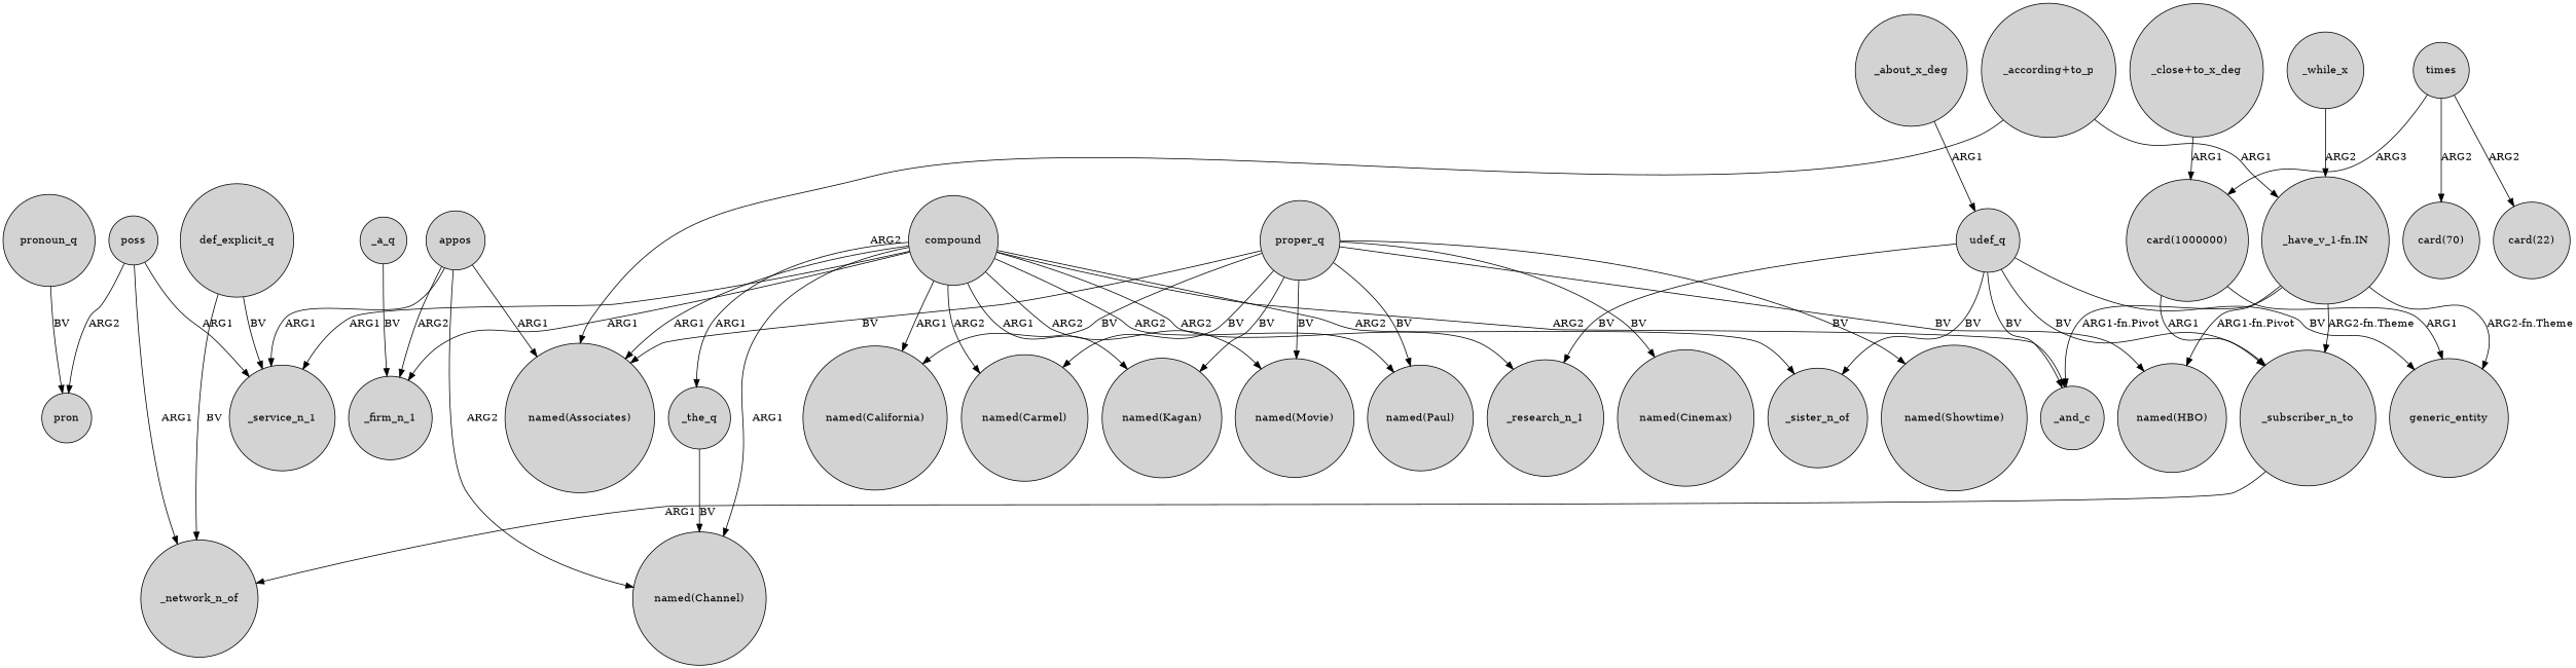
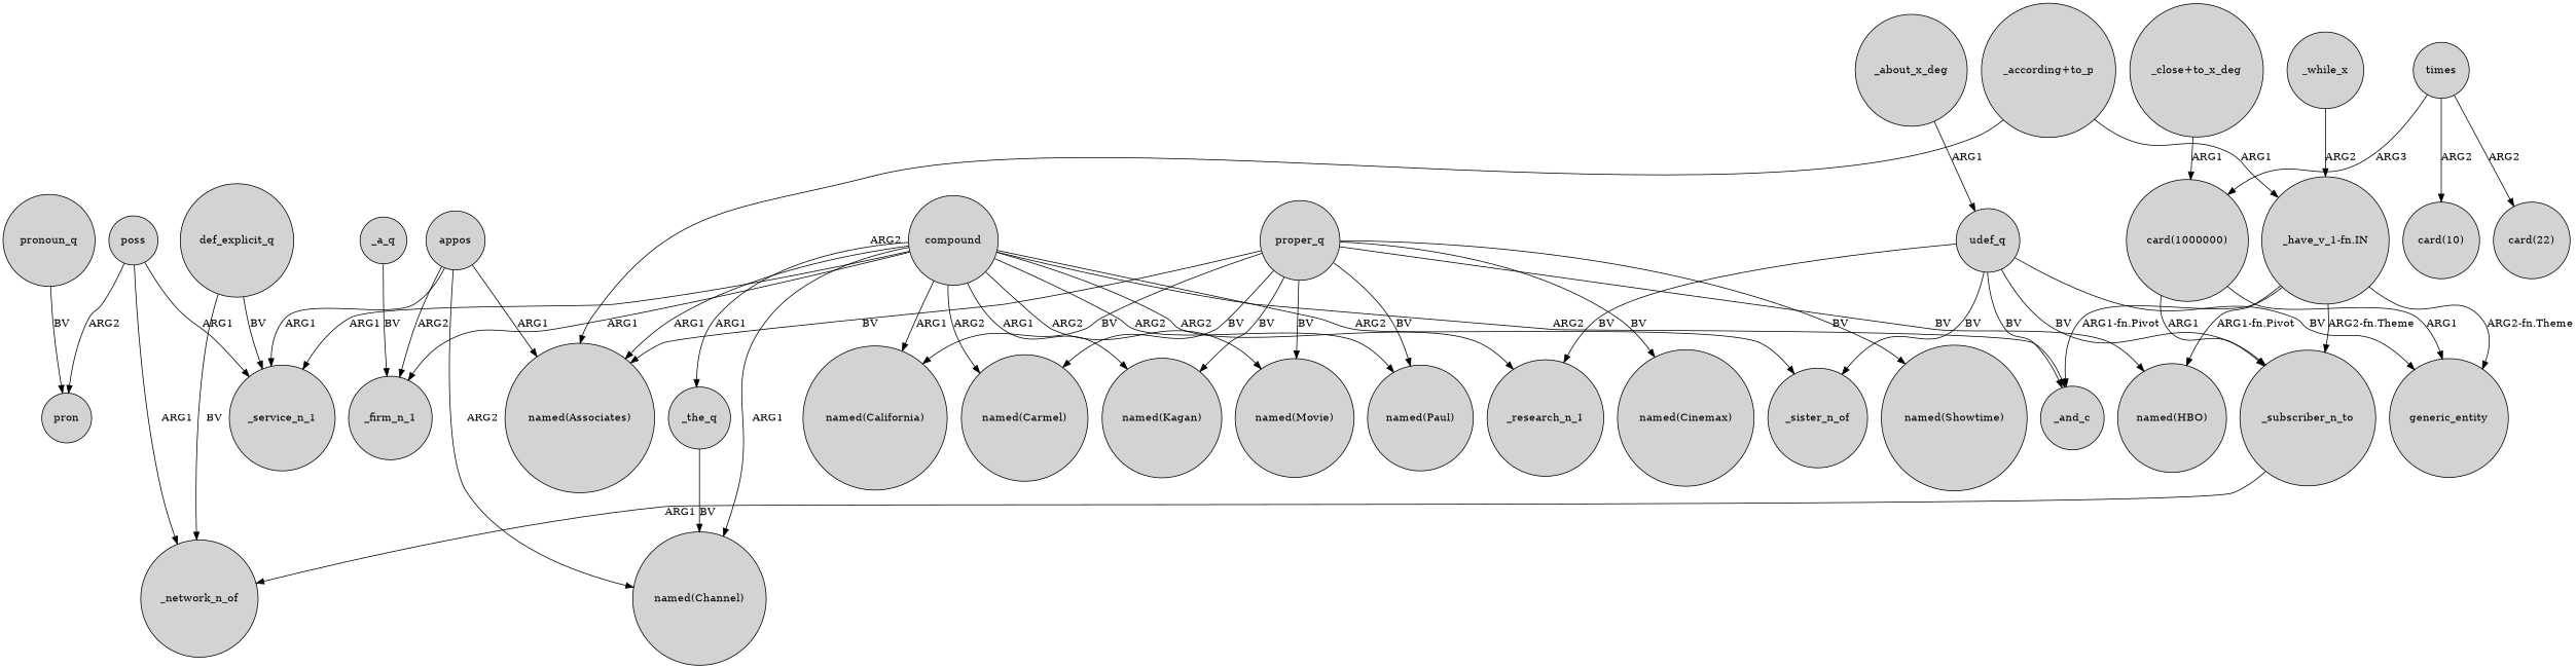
  digraph {
    node [shape=circle style=filled]
    "card(1000000)"
    generic_entity
    _subscriber_n_to
    _network_n_of
    _the_q
    "named(Channel)"
    udef_q
    _research_n_1
    _sister_n_of
    _and_c
    poss
    pron
    _service_n_1
    appos
    _firm_n_1
    "named(Associates)"
    compound
    "named(Carmel)"
    "named(California)"
    "named(Kagan)"
    "named(Paul)"
    "named(Movie)"
    _a_q
    proper_q
    "named(Showtime)"
    "named(HBO)"
    "named(Cinemax)"
    def_explicit_q
    _about_x_deg
    "_have_v_1-fn.IN"
    pronoun_q
    "_according+to_p"
    times
-   "card(10)" [label="card(70)"]
+   "card(10)"
    n35 [label="card(22)"]
    _while_x
    "_close+to_x_deg"
    "card(1000000)" -> generic_entity [label=ARG1]
    "card(1000000)" -> _subscriber_n_to [label=ARG1]
    _subscriber_n_to -> _network_n_of [label=ARG1]
    _the_q -> "named(Channel)" [label=BV]
    udef_q -> generic_entity [label=BV]
    udef_q -> _subscriber_n_to [label=BV]
    udef_q -> _research_n_1 [label=BV]
    udef_q -> _sister_n_of [label=BV]
    udef_q -> _and_c [label=BV]
    poss -> _network_n_of [label=ARG1]
    poss -> pron [label=ARG2]
    poss -> _service_n_1 [label=ARG1]
    appos -> "named(Channel)" [label=ARG2]
    appos -> _service_n_1 [label=ARG1]
    appos -> _firm_n_1 [label=ARG2]
    appos -> "named(Associates)" [label=ARG1]
    compound -> _the_q [label=ARG1]
    compound -> "named(Channel)" [label=ARG1]
    compound -> _research_n_1 [label=ARG2]
    compound -> _sister_n_of [label=ARG2]
    compound -> _and_c [label=ARG2]
    compound -> _service_n_1 [label=ARG1]
    compound -> _firm_n_1 [label=ARG1]
    compound -> "named(Associates)" [label=ARG1]
    compound -> "named(Carmel)" [label=ARG2]
    compound -> "named(California)" [label=ARG1]
    compound -> "named(Kagan)" [label=ARG1]
    compound -> "named(Paul)" [label=ARG2]
    compound -> "named(Movie)" [label=ARG2]
    _a_q -> _firm_n_1 [label=BV]
    proper_q -> "named(Associates)" [label=BV]
    proper_q -> "named(Carmel)" [label=BV]
    proper_q -> "named(California)" [label=BV]
    proper_q -> "named(Kagan)" [label=BV]
    proper_q -> "named(Paul)" [label=BV]
    proper_q -> "named(Movie)" [label=BV]
    proper_q -> "named(Showtime)" [label=BV]
    proper_q -> "named(HBO)" [label=BV]
    proper_q -> "named(Cinemax)" [label=BV]
    def_explicit_q -> _network_n_of [label=BV]
    def_explicit_q -> _service_n_1 [label=BV]
    _about_x_deg -> udef_q [label=ARG1]
    "_have_v_1-fn.IN" -> generic_entity [label="ARG2-fn.Theme"]
    "_have_v_1-fn.IN" -> _subscriber_n_to [label="ARG2-fn.Theme"]
    "_have_v_1-fn.IN" -> _and_c [label="ARG1-fn.Pivot"]
    "_have_v_1-fn.IN" -> "named(HBO)" [label="ARG1-fn.Pivot"]
    pronoun_q -> pron [label=BV]
    "_according+to_p" -> "named(Associates)" [label=ARG2]
    "_according+to_p" -> "_have_v_1-fn.IN" [label=ARG1]
    times -> "card(1000000)" [label=ARG3]
    times -> "card(10)" [label=ARG2]
    times -> n35 [label=ARG2]
    _while_x -> "_have_v_1-fn.IN" [label=ARG2]
    "_close+to_x_deg" -> "card(1000000)" [label=ARG1]
  }
